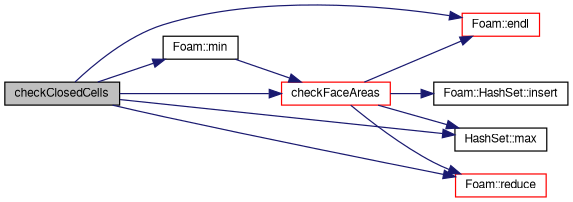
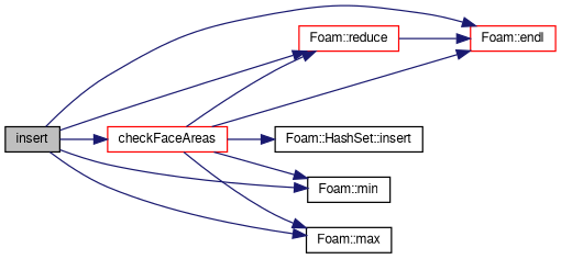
  digraph {
    rankdir=LR
    node [color=black fontname=FreeSans fontsize=10 shape=record]
    edge [color=midnightblue fontname=FreeSans fontsize=10 labelfontname=FreeSans labelfontsize=10 style=solid]
-   n1 [fillcolor=grey75 fontcolor=black height=0.2 label=checkClosedCells style=filled width=0.4]
+   n1 [fillcolor=grey75 fontcolor=black height=0.2 label=insert style=filled width=0.4]
    n2 [color=red height=0.2 label=checkFaceAreas width=0.4]
    n3 [color=red height=0.2 label="Foam::endl" width=0.4]
    n4 [height=0.2 label="Foam::min" width=0.4]
-   n5 [height=0.2 label="HashSet::max" width=0.4]
+   n5 [height=0.2 label="Foam::max" width=0.4]
    n6 [color=red height=0.2 label="Foam::reduce" width=0.4]
    n7 [height=0.2 label="Foam::HashSet::insert" width=0.4]
    n1 -> n2
    n1 -> n3
    n1 -> n4
    n1 -> n5
    n1 -> n6
    n2 -> n3
-   n4 -> n2
+   n2 -> n4
    n2 -> n5
    n2 -> n6
    n2 -> n7
+   n6 -> n3
  }
